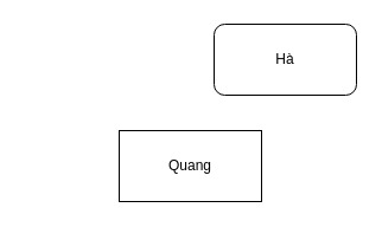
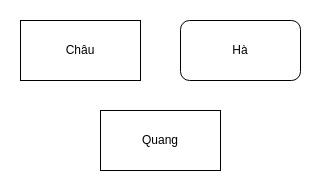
  <mxCell id="0" />
  <mxCell id="1" parent="0" />
  <mxCell id="2" value="&lt;div&gt;Quang&lt;/div&gt;" style="rounded=0;whiteSpace=wrap;html=1;" vertex="1" parent="1"><mxGeometry x="100" y="110" width="120" height="60" as="geometry" /></mxCell>
+ <mxCell id="3" value="Châu" style="rounded=0;whiteSpace=wrap;html=1;" vertex="1" parent="1"><mxGeometry x="20" y="20" width="120" height="60" as="geometry" /></mxCell>
  <mxCell id="4" value="Hà" style="whiteSpace=wrap;html=1;rounded=1;" vertex="1" parent="1"><mxGeometry x="180" y="20" width="120" height="60" as="geometry" /></mxCell>
